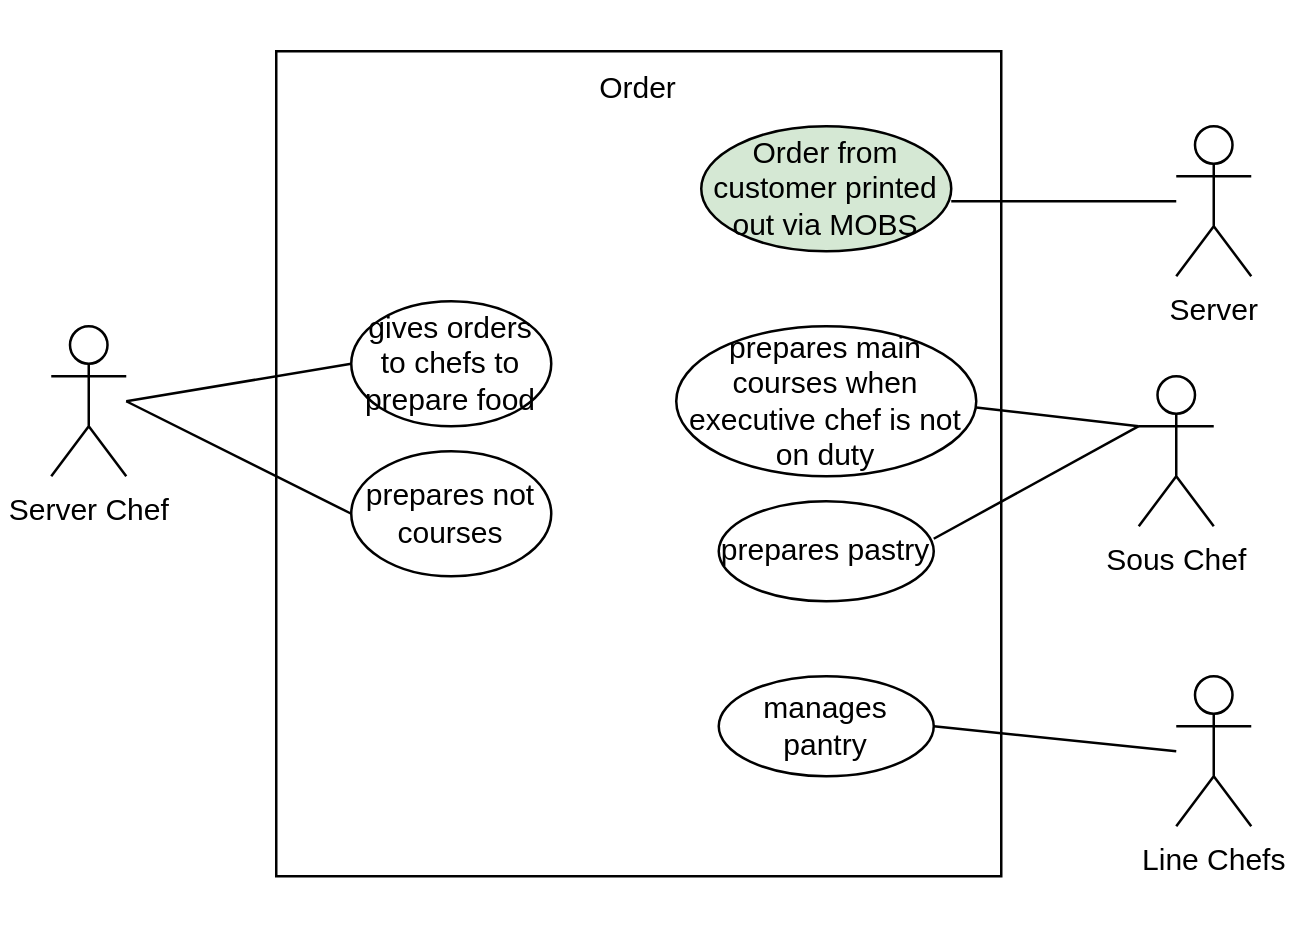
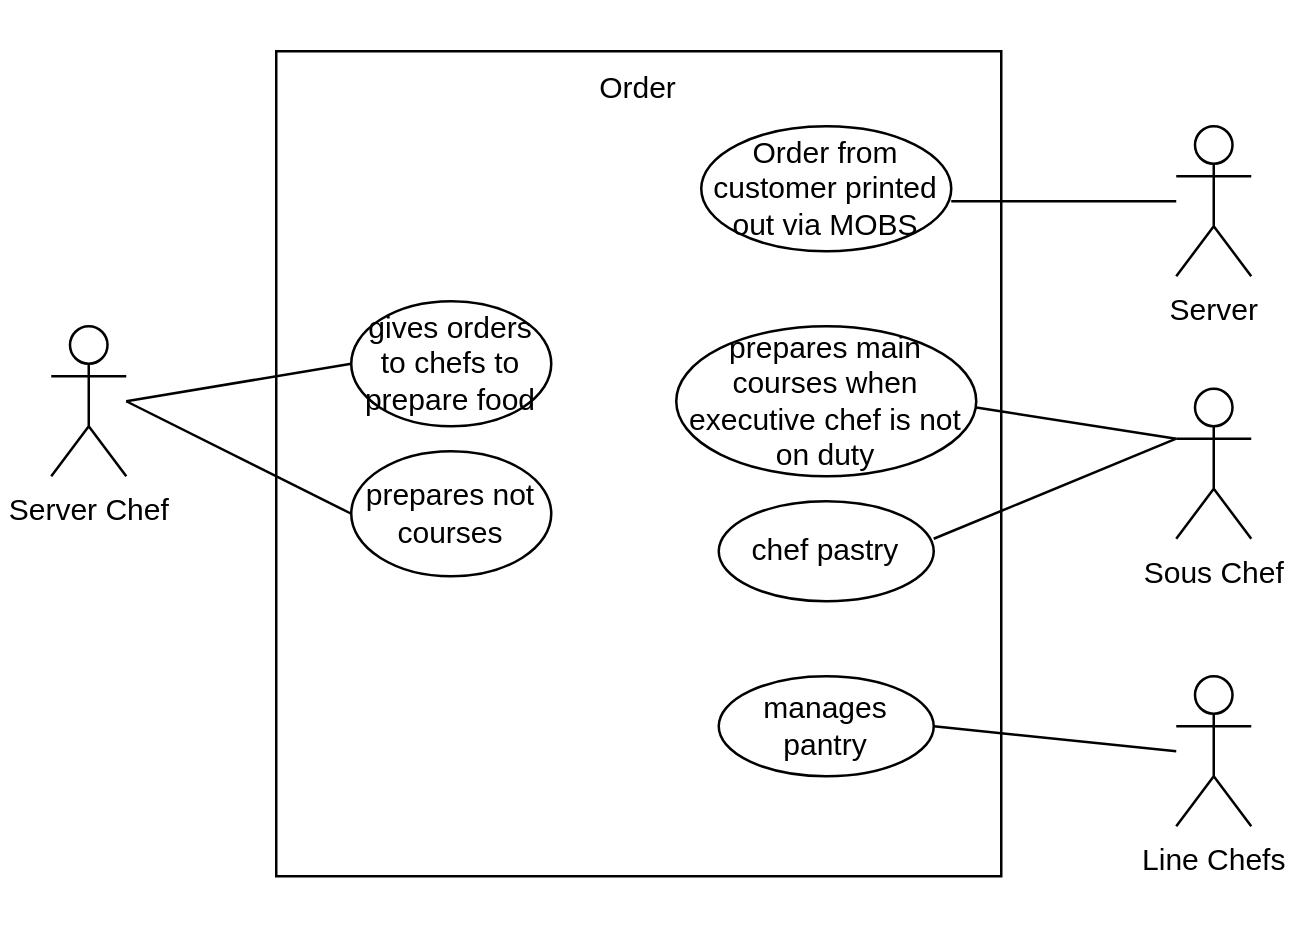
  <mxCell id="0" />
  <mxCell id="1" parent="0" />
  <mxCell id="2" value="" style="rounded=0;whiteSpace=wrap;html=1;" vertex="1" parent="1"><mxGeometry x="110" y="20" width="290" height="330" as="geometry" /></mxCell>
  <mxCell id="3" value="Server Chef" style="shape=umlActor;verticalLabelPosition=bottom;verticalAlign=top;html=1;outlineConnect=0;" vertex="1" parent="1"><mxGeometry x="20" y="130" width="30" height="60" as="geometry" /></mxCell>
  <mxCell id="4" value="gives orders to chefs to prepare food" style="ellipse;whiteSpace=wrap;html=1;" vertex="1" parent="1"><mxGeometry x="140" y="120" width="80" height="50" as="geometry" /></mxCell>
- <mxCell id="5" value="Sous Chef" style="shape=umlActor;verticalLabelPosition=bottom;verticalAlign=top;html=1;outlineConnect=0;" vertex="1" parent="1"><mxGeometry x="455" y="150" width="30" height="60" as="geometry" /></mxCell>
- <mxCell id="6" value="Order from customer printed out via MOBS" style="ellipse;whiteSpace=wrap;html=1;fillColor=#d5e8d4;" vertex="1" parent="1"><mxGeometry x="280" y="50" width="100" height="50" as="geometry" /></mxCell>
+ <mxCell id="5" value="Sous Chef" style="shape=umlActor;verticalLabelPosition=bottom;verticalAlign=top;html=1;outlineConnect=0;" vertex="1" parent="1"><mxGeometry x="470" y="155" width="30" height="60" as="geometry" /></mxCell>
+ <mxCell id="6" value="Order from customer printed out via MOBS" style="ellipse;whiteSpace=wrap;html=1;" vertex="1" parent="1"><mxGeometry x="280" y="50" width="100" height="50" as="geometry" /></mxCell>
  <mxCell id="7" value="prepares not courses" style="ellipse;whiteSpace=wrap;html=1;" vertex="1" parent="1"><mxGeometry x="140" y="180" width="80" height="50" as="geometry" /></mxCell>
  <mxCell id="8" value="Server" style="shape=umlActor;verticalLabelPosition=bottom;verticalAlign=top;html=1;outlineConnect=0;" vertex="1" parent="1"><mxGeometry x="470" y="50" width="30" height="60" as="geometry" /></mxCell>
  <mxCell id="9" value="Line Chefs" style="shape=umlActor;verticalLabelPosition=bottom;verticalAlign=top;html=1;outlineConnect=0;" vertex="1" parent="1"><mxGeometry x="470" y="270" width="30" height="60" as="geometry" /></mxCell>
  <mxCell id="10" value="prepares main courses when executive chef is not on duty" style="ellipse;whiteSpace=wrap;html=1;" vertex="1" parent="1"><mxGeometry x="270" y="130" width="120" height="60" as="geometry" /></mxCell>
- <mxCell id="11" value="prepares pastry" style="ellipse;whiteSpace=wrap;html=1;" vertex="1" parent="1"><mxGeometry x="287" y="200" width="86" height="40" as="geometry" /></mxCell>
+ <mxCell id="11" value="chef pastry" style="ellipse;whiteSpace=wrap;html=1;" vertex="1" parent="1"><mxGeometry x="287" y="200" width="86" height="40" as="geometry" /></mxCell>
  <mxCell id="12" value="manages pantry" style="ellipse;whiteSpace=wrap;html=1;" vertex="1" parent="1"><mxGeometry x="287" y="270" width="86" height="40" as="geometry" /></mxCell>
  <mxCell id="13" value="" style="endArrow=none;html=1;rounded=0;entryX=0;entryY=0.5;entryDx=0;entryDy=0;" edge="1" parent="1" target="4"><mxGeometry width="50" height="50" relative="1" as="geometry"><mxPoint x="50" y="160" as="sourcePoint" /><mxPoint x="100" y="110" as="targetPoint" /></mxGeometry></mxCell>
  <mxCell id="14" value="" style="endArrow=none;html=1;rounded=0;entryX=0;entryY=0.5;entryDx=0;entryDy=0;" edge="1" parent="1"><mxGeometry width="50" height="50" relative="1" as="geometry"><mxPoint x="50" y="160" as="sourcePoint" /><mxPoint x="140" y="205" as="targetPoint" /></mxGeometry></mxCell>
  <mxCell id="15" value="" style="endArrow=none;html=1;rounded=0;" edge="1" parent="1" target="8"><mxGeometry width="50" height="50" relative="1" as="geometry"><mxPoint x="380" y="80" as="sourcePoint" /><mxPoint x="470" y="125" as="targetPoint" /></mxGeometry></mxCell>
  <mxCell id="16" value="" style="endArrow=none;html=1;rounded=0;entryX=0;entryY=0.333;entryDx=0;entryDy=0;entryPerimeter=0;" edge="1" parent="1" target="5"><mxGeometry width="50" height="50" relative="1" as="geometry"><mxPoint x="390" y="162.5" as="sourcePoint" /><mxPoint x="480" y="207.5" as="targetPoint" /></mxGeometry></mxCell>
  <mxCell id="17" value="" style="endArrow=none;html=1;rounded=0;entryX=0;entryY=0.333;entryDx=0;entryDy=0;entryPerimeter=0;" edge="1" parent="1" target="5"><mxGeometry width="50" height="50" relative="1" as="geometry"><mxPoint x="373" y="215" as="sourcePoint" /><mxPoint x="463" y="260" as="targetPoint" /></mxGeometry></mxCell>
  <mxCell id="18" value="" style="endArrow=none;html=1;rounded=0;" edge="1" parent="1"><mxGeometry width="50" height="50" relative="1" as="geometry"><mxPoint x="373" y="290" as="sourcePoint" /><mxPoint x="470" y="300" as="targetPoint" /></mxGeometry></mxCell>
  <mxCell id="19" value="Order" style="text;html=1;align=center;verticalAlign=middle;whiteSpace=wrap;rounded=0;" vertex="1" parent="1"><mxGeometry x="225" y="20" width="60" height="30" as="geometry" /></mxCell>
